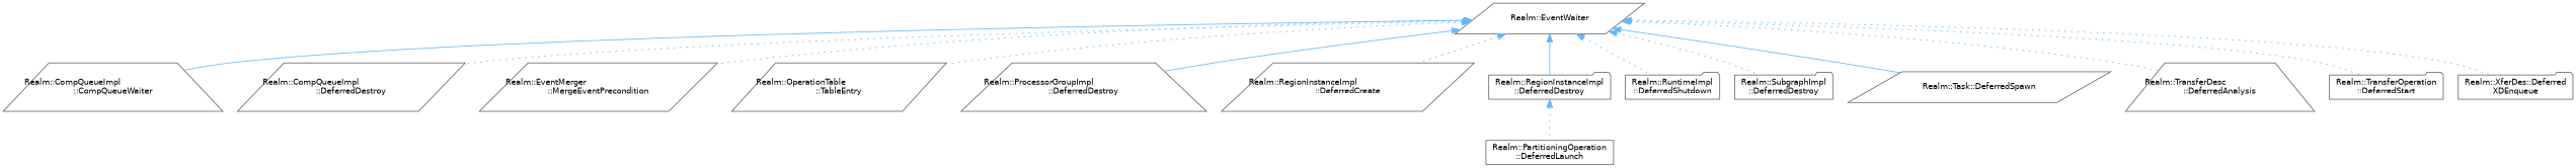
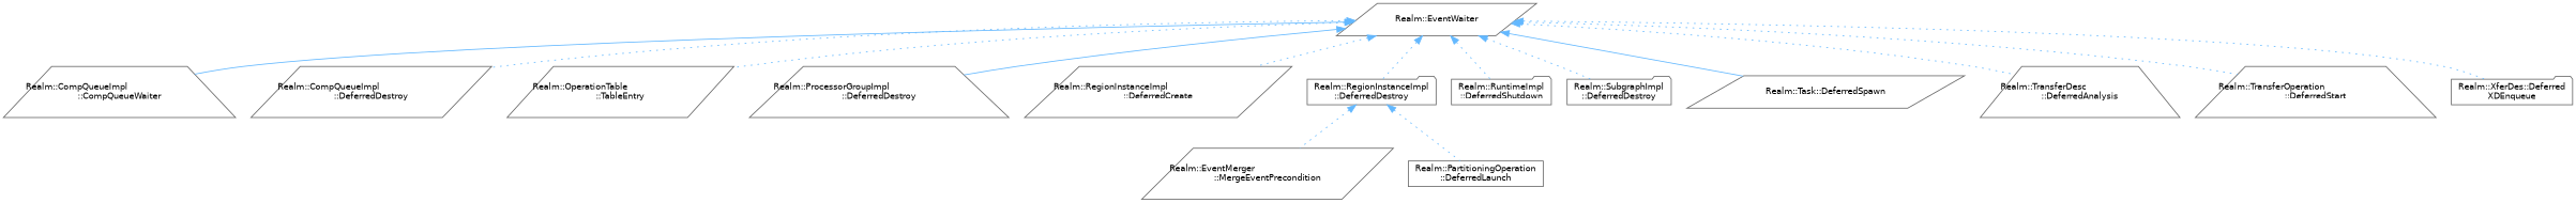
  digraph {
    rankdir=TB
    node [color=grey40 fillcolor=white fontname=Helvetica fontsize=10 shape=parallelogram style=filled]
    edge [color=steelblue1 dir=back fontname=Helvetica fontsize=10 labelfontname=Helvetica labelfontsize=10 style=dotted]
    n1 [height=0.2 label="Realm::EventWaiter" width=0.4]
    n2 [height=0.2 label="Realm::CompQueueImpl\l::CompQueueWaiter" shape=trapezium width=0.4]
    n3 [height=0.2 label="Realm::CompQueueImpl\l::DeferredDestroy" width=0.4]
    n4 [height=0.2 label="Realm::EventMerger\l::MergeEventPrecondition" width=0.4]
    n5 [height=0.2 label="Realm::OperationTable\l::TableEntry" width=0.4]
    n6 [height=0.2 label="Realm::ProcessorGroupImpl\l::DeferredDestroy" shape=trapezium width=0.4]
    n7 [height=0.2 label="Realm::RegionInstanceImpl\l::DeferredCreate" width=0.4]
    n8 [height=0.2 label="Realm::RegionInstanceImpl\l::DeferredDestroy" shape=folder width=0.4]
    n9 [height=0.2 label="Realm::RuntimeImpl\l::DeferredShutdown" shape=folder width=0.4]
    n10 [height=0.2 label="Realm::SubgraphImpl\l::DeferredDestroy" shape=folder width=0.4]
    n11 [height=0.2 label="Realm::Task::DeferredSpawn" width=0.4]
    n12 [height=0.2 label="Realm::TransferDesc\l::DeferredAnalysis" shape=trapezium width=0.4]
-   n13 [height=0.2 label="Realm::TransferOperation\l::DeferredStart" shape=folder width=0.4]
+   n13 [height=0.2 label="Realm::TransferOperation\l::DeferredStart" shape=trapezium width=0.4]
    n14 [height=0.2 label="Realm::XferDes::Deferred\lXDEnqueue" shape=folder width=0.4]
    n15 [height=0.2 label="Realm::PartitioningOperation\l::DeferredLaunch" shape=box width=0.4]
    n1 -> n2 [style=solid]
    n1 -> n3
-   n1 -> n4
+   n8 -> n4
    n1 -> n5
    n1 -> n6 [style=solid]
    n1 -> n7
-   n1 -> n8 [style=solid]
+   n1 -> n8
    n1 -> n9
    n1 -> n10
    n1 -> n11 [style=solid]
    n1 -> n12
    n1 -> n13
    n1 -> n14
    n8 -> n15
  }
